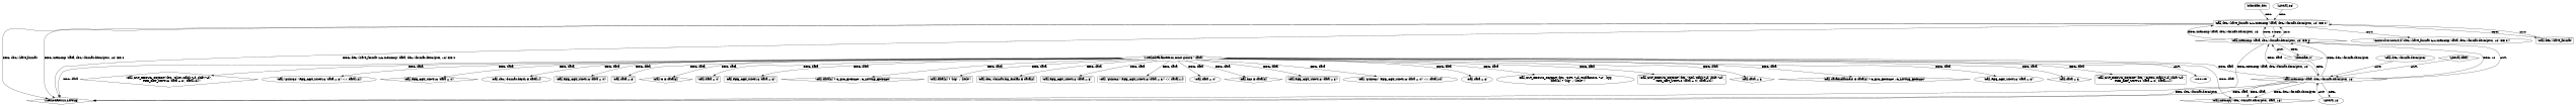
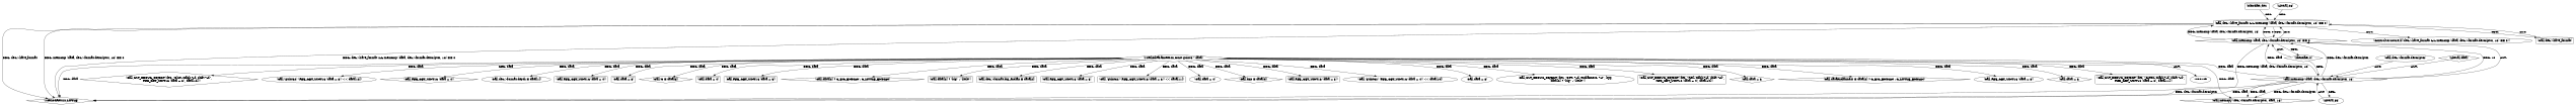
  digraph {
    node [shape=diamond]
    n1 [label="(Call,dec->have_format && memcmp (data, dec->format.descriptor, 13) == 0)" shape=cylinder]
    n2 [label="(Call,memcmp (data, dec->format.descriptor, 13) == 0)"]
    n3 [label="(ControlStructure,if (dec->have_format && memcmp (data, dec->format.descriptor, 13) == 0))" shape=ellipse]
    n4 [label="(Call,dec->have_format)" shape=cylinder]
    n5 [label="(MethodReturn,LITTLE)"]
    n6 [label="(Identifier,0)"]
    n7 [label="(Call,memcmp (data, dec->format.descriptor, 13))"]
    n8 [label="(Call,memcpy (dec->format.descriptor, data, 16))"]
-   n9 [label="(Literal,13)" shape=ellipse]
+   n9 [label="(Literal,83)" shape=ellipse]
    n10 [label="(MethodParameterIn,const guint8 * data)"]
    n11 [label="(Call,GST_DEBUG_OBJECT (dec, \"Blue: mask %d, shift %d\",\n      RFB_GET_UINT16 (data + 8), data[12]))"]
    n12 [label="(Call,(guint32) (RFB_GET_UINT16 (data + 8)) << data[12])" shape=ellipse]
    n13 [label="(Call,RFB_GET_UINT16 (data + 4))"]
    n14 [label="(Call,dec->format.depth = data[1])" shape=ellipse]
    n15 [label="(Call,RFB_GET_UINT16 (data + 4))" shape=cylinder]
    n16 [label="(Call,data + 8)" shape=cylinder]
    n17 [label="(Call,tc = data[3])"]
    n18 [label="(Call,data + 4)" shape=cylinder]
    n19 [label="(Call,RFB_GET_UINT16 (data + 6))" shape=cylinder]
    n20 [label="(Call,data[2] ? G_BIG_ENDIAN : G_LITTLE_ENDIAN)"]
    n21 [label="(Call,data[2] ? \"big\" : \"little\")" shape=cylinder]
    n22 [label="(Call,dec->format.big_endian = data[2])" shape=cylinder]
    n23 [label="(Call,RFB_GET_UINT16 (data + 6))" shape=cylinder]
    n24 [label="(Call,(guint32) (RFB_GET_UINT16 (data + 6)) << data[11])" shape=cylinder]
    n25 [label="(Call,data + 4)" shape=ellipse]
    n26 [label="(Call,bpp = data[0])"]
    n27 [label="(Call,RFB_GET_UINT16 (data + 8))" shape=cylinder]
    n28 [label="(Call,(guint32) (RFB_GET_UINT16 (data + 4)) << data[10])" shape=ellipse]
    n29 [label="(Call,data + 8)" shape=ellipse]
    n30 [label="(Call,GST_DEBUG_OBJECT (dec, \"BPP: %d. endianness: %s\", bpp,\n      data[2] ? \"big\" : \"little\"))" shape=ellipse]
    n31 [label="(Call,GST_DEBUG_OBJECT (dec, \"Red: mask %d, shift %d\",\n      RFB_GET_UINT16 (data + 4), data[10]))" shape=cylinder]
    n32 [label="(Call,data + 6)"]
    n33 [label="(Call,dataendianness = data[2] ? G_BIG_ENDIAN : G_LITTLE_ENDIAN)"]
    n34 [label="(Call,RFB_GET_UINT16 (data + 8))" shape=ellipse]
    n35 [label="(Call,data + 6)"]
    n36 [label="(Call,GST_DEBUG_OBJECT (dec, \"Green: mask %d, shift %d\",\n      RFB_GET_UINT16 (data + 6), data[11]))" shape=cylinder]
    1000109 [shape=ellipse]
    n38 [label="(Call,dec->format.descriptor)" shape=ellipse]
    n39 [label="(Literal,data)"]
    n40 [label="(Identifier,dec)" shape=cylinder]
    n41 [label="(Literal,26)" shape=ellipse]
    n1 -> n2 [label="CFG: "]
    n1 -> n3 [label="AST: "]
    n1 -> n4 [label="CFG: "]
    n1 -> n5 [label="DDG: memcmp (data, dec->format.descriptor, 13) == 0"]
    n1 -> n5 [label="DDG: dec->have_format && memcmp (data, dec->format.descriptor, 13) == 0"]
    n1 -> n5 [label="DDG: dec->have_format"]
    n2 -> n1 [label="AST: "]
    n2 -> n1 [label="DDG: memcmp (data, dec->format.descriptor, 13)"]
    n2 -> n1 [label="DDG: 0"]
    n2 -> n5 [label="DDG: memcmp (data, dec->format.descriptor, 13)"]
    n2 -> n6 [label="CFG: "]
    n4 -> n1 [label="AST: "]
    n6 -> n2 [label="AST: "]
    n6 -> n7 [label="CFG: "]
    n7 -> n2 [label="AST: "]
    n7 -> n2 [label="DDG: data"]
    n7 -> n2 [label="DDG: dec->format.descriptor"]
    n7 -> n2 [label="DDG: 13"]
    n7 -> n5 [label="DDG: data"]
    n7 -> n5 [label="DDG: dec->format.descriptor"]
    n7 -> n8 [label="DDG: dec->format.descriptor"]
    n7 -> n8 [label="DDG: data"]
    n7 -> n9 [label="CFG: "]
    n9 -> n7 [label="AST: "]
    n10 -> n5 [label="DDG: data"]
    n10 -> n7 [label="DDG: data"]
    n10 -> n8 [label="DDG: data"]
    n10 -> n11 [label="DDG: data"]
-   n10 -> n12 [label="DDG: data"]
+   n10 -> n12 [label="CFG: data"]
    n10 -> n13 [label="DDG: data"]
    n10 -> n14 [label="DDG: data"]
    n10 -> n15 [label="DDG: data"]
    n10 -> n16 [label="DDG: data"]
    n10 -> n17 [label="DDG: data"]
    n10 -> n18 [label="DDG: data"]
    n10 -> n19 [label="DDG: data"]
    n10 -> n20 [label="DDG: data"]
    n10 -> n21 [label="DDG: data"]
    n10 -> n22 [label="DDG: data"]
    n10 -> n23 [label="DDG: data"]
    n10 -> n24 [label="DDG: data"]
    n10 -> n25 [label="DDG: data"]
    n10 -> n26 [label="DDG: data"]
    n10 -> n27 [label="DDG: data"]
    n10 -> n28 [label="DDG: data"]
    n10 -> n29 [label="DDG: data"]
    n10 -> n30 [label="DDG: data"]
    n10 -> n31 [label="DDG: data"]
    n10 -> n32 [label="DDG: data"]
    n10 -> n33 [label="DDG: data"]
    n10 -> n34 [label="DDG: data"]
    n10 -> n35 [label="DDG: data"]
    n10 -> n36 [label="DDG: data"]
    n10 -> 1000109 [label="AST: "]
    n38 -> n7 [label="AST: "]
    n39 -> n7 [label="AST: "]
    n40 -> n1 [label="CFG: "]
    n41 -> n1 [label="CFG: "]
  }
